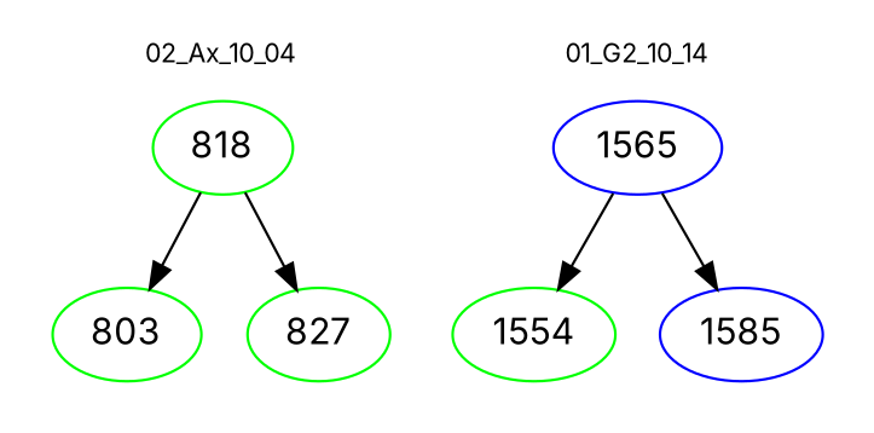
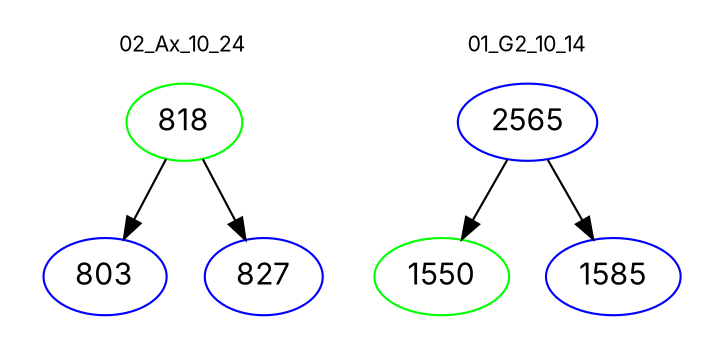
  digraph {
    fontname=Inter
    node [color=green fontname=Inter]
    edge [color=black fontname=Inter]
    n1 [label=818]
-   n2 [label=803]
-   n3 [label=827]
-   n4 [color=blue label=1565]
-   n5 [label=1554]
+   n2 [color=blue label=803]
+   n3 [color=blue label=827]
+   n4 [color=blue label=2565]
+   n5 [label=1550]
    n6 [color=blue label=1585]
    subgraph cluster_1 {
      color=white
      fontsize=10
-     label="02_Ax_10_04"
+     label="02_Ax_10_24"
      n1
      n2
      n3
    }
    subgraph cluster_2 {
      color=white
      fontsize=10
      label="01_G2_10_14"
      n4
      n5
      n6
    }
    n1 -> n2
    n1 -> n3
    n4 -> n5
    n4 -> n6
  }
